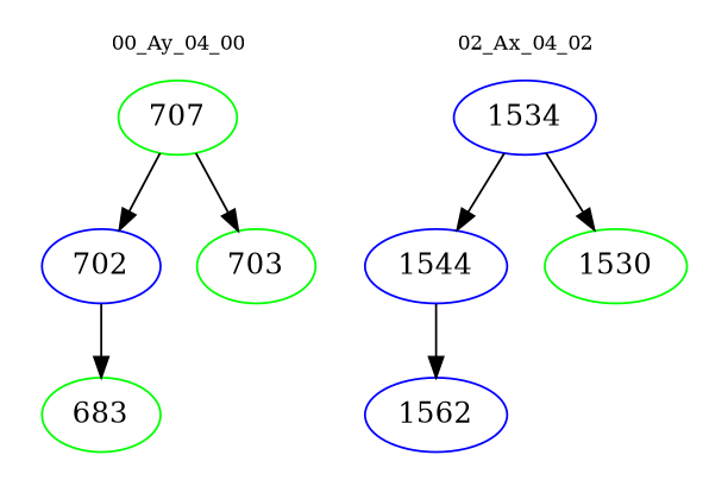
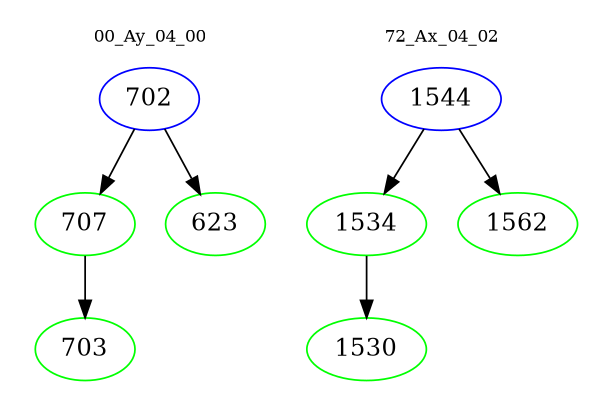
  digraph {
    node [color=green]
    edge [color=black]
    n1 [label=707]
    n2 [color=blue label=702]
    n3 [label=703]
-   n4 [label=683]
+   n4 [label=623]
    n5 [color=blue label=1544]
-   n6 [color=blue label=1534]
-   n7 [color=blue label=1562]
+   n6 [label=1534]
+   n7 [label=1562]
    n8 [label=1530]
    subgraph cluster_1 {
      color=white
      fontsize=10
      label="00_Ay_04_00"
      n1
      n2
      n3
      n4
    }
    subgraph cluster_2 {
      color=white
      fontsize=10
-     label="02_Ax_04_02"
+     label="72_Ax_04_02"
      n5
      n6
      n7
      n8
    }
-   n1 -> n2
+   n2 -> n1
    n1 -> n3
    n2 -> n4
-   n6 -> n5
+   n5 -> n6
    n5 -> n7
    n6 -> n8
  }
